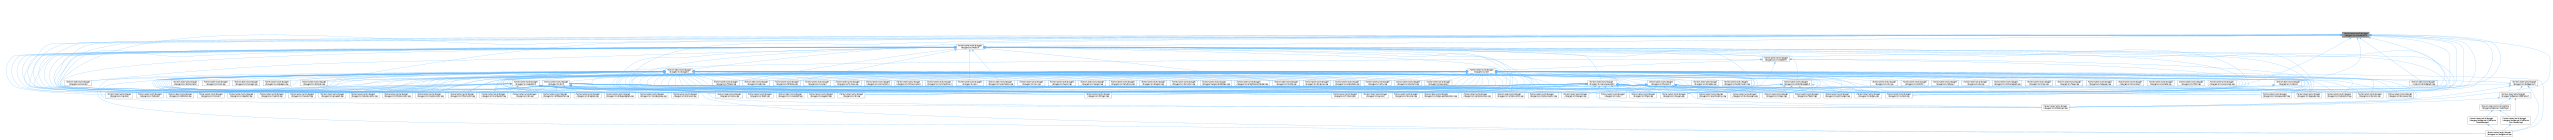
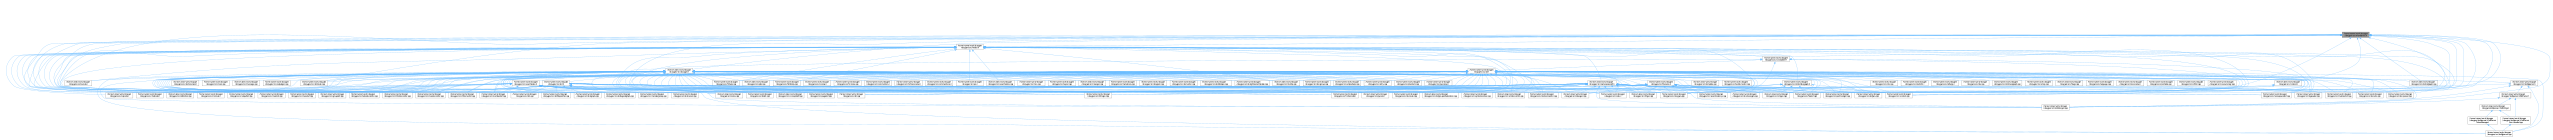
  digraph {
    fontname=Roboto
    node [color=grey40 fillcolor=white fontname=Roboto fontsize=10 shape=box style=filled]
    edge [color=steelblue1 dir=back fontname=Roboto fontsize=10 labelfontname=Helvetica labelfontsize=10 style=solid]
    n1 [color=gray40 fillcolor=grey60 fontcolor=black height=0.2 label="/home/runner/work/doxygen\l/doxygen/src/memberlist.h" width=0.4]
    n2 [height=0.2 label="/home/runner/work/doxygen\l/doxygen/src/classdef.cpp" width=0.4]
    n3 [height=0.2 label="/home/runner/work/doxygen\l/doxygen/src/context.h" width=0.4]
    n4 [height=0.2 label="/home/runner/work/doxygen\l/doxygen/src/doxygen.cpp" width=0.4]
    n5 [height=0.2 label="/home/runner/work/doxygen\l/doxygen/src/defgen.cpp" width=0.4]
    n6 [height=0.2 label="/home/runner/work/doxygen\l/doxygen/src/definition.cpp" width=0.4]
    n7 [height=0.2 label="/home/runner/work/doxygen\l/doxygen/src/docbookgen.cpp" width=0.4]
-   n8 [height=0.2 label="/home/runner/work/doxygen\l/code/src/dotcallgraph.cpp" width=0.4]
+   n8 [height=0.2 label="/home/runner/work/doxygen\l/doxygen/src/dotcallgraph.cpp" width=0.4]
    n9 [height=0.2 label="/home/runner/work/doxygen\l/doxygen/src/dotnode.cpp" width=0.4]
    n10 [height=0.2 label="/home/runner/work/doxygen\l/doxygen/src/doxygen.h" width=0.4]
    n11 [height=0.2 label="/home/runner/work/doxygen\l/doxygen/src/filedef.cpp" width=0.4]
    n12 [height=0.2 label="/home/runner/work/doxygen\l/doxygen/src/groupdef.cpp" width=0.4]
    n13 [height=0.2 label="/home/runner/work/doxygen\l/doxygen/src/index.cpp" width=0.4]
    n14 [height=0.2 label="/home/runner/work/doxygen\l/doxygen/src/memberdef.cpp" width=0.4]
    n15 [height=0.2 label="/home/runner/work/doxygen\l/doxygen/src/xmlgen.cpp" width=0.4]
    n16 [height=0.2 label="/home/runner/work/doxygen\l/doxygen/src/membergroup.cpp" width=0.4]
    n17 [height=0.2 label="/home/runner/work/doxygen\l/doxygen/src/memberlist.cpp" width=0.4]
    n18 [height=0.2 label="/home/runner/work/doxygen\l/doxygen/src/namespacedef.cpp" width=0.4]
    n19 [height=0.2 label="/home/runner/work/doxygen\l/doxygen/src/util.cpp" width=0.4]
    n20 [height=0.2 label="/home/runner/work/doxygen\l/doxygen/src/vhdldocgen.cpp" width=0.4]
    n21 [height=0.2 label="/home/runner/work/doxygen\l/doxygen/src/perlmodgen.cpp" width=0.4]
    n22 [height=0.2 label="/home/runner/work/doxygen\l/doxygen/src/filedef.h" width=0.4]
    n23 [height=0.2 label="/home/runner/work/doxygen\l/doxygen/src/context.cpp" width=0.4]
    n24 [height=0.2 label="/home/runner/work/doxygen\l/doxygen/src/classlist.cpp" width=0.4]
    n25 [height=0.2 label="/home/runner/work/doxygen\l/doxygen/src/code.l" width=0.4]
    n26 [height=0.2 label="/home/runner/work/doxygen\l/doxygen/src/commentcnv.l" width=0.4]
    n27 [height=0.2 label="/home/runner/work/doxygen\l/doxygen/src/commentscan.l" width=0.4]
    n28 [height=0.2 label="/home/runner/work/doxygen\l/doxygen/src/conceptdef.cpp" width=0.4]
    n29 [height=0.2 label="/home/runner/work/doxygen\l/doxygen/src/diagram.cpp" width=0.4]
    n30 [height=0.2 label="/home/runner/work/doxygen\l/doxygen/src/dirdef.cpp" width=0.4]
    n31 [height=0.2 label="/home/runner/work/doxygen\l/doxygen/src/docbookvisitor.cpp" width=0.4]
    n32 [height=0.2 label="/home/runner/work/doxygen\l/doxygen/src/docgroup.cpp" width=0.4]
    n33 [height=0.2 label="/home/runner/work/doxygen\l/doxygen/src/docnode.cpp" width=0.4]
    n34 [height=0.2 label="/home/runner/work/doxygen\l/doxygen/src/docparser.cpp" width=0.4]
    n35 [height=0.2 label="/home/runner/work/doxygen\l/doxygen/src/docsets.cpp" width=0.4]
    n36 [height=0.2 label="/home/runner/work/doxygen\l/doxygen/src/doctokenizer.l" width=0.4]
    n37 [height=0.2 label="/home/runner/work/doxygen\l/doxygen/src/docvisitor.cpp" width=0.4]
    n38 [height=0.2 label="/home/runner/work/doxygen\l/doxygen/src/dot.cpp" width=0.4]
    n39 [height=0.2 label="/home/runner/work/doxygen\l/doxygen/src/dot.h" width=0.4]
    n40 [height=0.2 label="/home/runner/work/doxygen\l/doxygen/src/dotfilepatcher.cpp" width=0.4]
    n41 [height=0.2 label="/home/runner/work/doxygen\l/doxygen/src/dotgraph.cpp" width=0.4]
    n42 [height=0.2 label="/home/runner/work/doxygen\l/doxygen/src/dotlegendgraph.cpp" width=0.4]
    n43 [height=0.2 label="/home/runner/work/doxygen\l/doxygen/src/dotrunner.cpp" width=0.4]
    n44 [height=0.2 label="/home/runner/work/doxygen\l/doxygen/src/htmldocvisitor.cpp" width=0.4]
    n45 [height=0.2 label="/home/runner/work/doxygen\l/doxygen/src/htmlgen.cpp" width=0.4]
    n46 [height=0.2 label="/home/runner/work/doxygen\l/doxygen/src/latexdocvisitor.cpp" width=0.4]
    n47 [height=0.2 label="/home/runner/work/doxygen\l/doxygen/src/latexgen.cpp" width=0.4]
    n48 [height=0.2 label="/home/runner/work/doxygen\l/doxygen/src/mandocvisitor.cpp" width=0.4]
    n49 [height=0.2 label="/home/runner/work/doxygen\l/doxygen/src/rtfdocvisitor.cpp" width=0.4]
    n50 [height=0.2 label="/home/runner/work/doxygen\l/doxygen/src/rtfgen.cpp" width=0.4]
    n51 [height=0.2 label="/home/runner/work/doxygen\l/doxygen/src/xmldocvisitor.cpp" width=0.4]
-   n52 [height=0.2 label="/home/runner/work/doxygen\l/doxygen/mangen/dotdirdeps.cpp" width=0.4]
+   n52 [height=0.2 label="/home/runner/work/doxygen\l/doxygen/src/dotdirdeps.cpp" width=0.4]
    n53 [height=0.2 label="/home/runner/work/doxygen\l/doxygen/src/dotgfxhierarchytable.cpp" width=0.4]
    n54 [height=0.2 label="/home/runner/work/doxygen\l/doxygen/src/dotgroupcollaboration.cpp" width=0.4]
    n55 [height=0.2 label="/home/runner/work/doxygen\l/doxygen/src/eclipsehelp.cpp" width=0.4]
    n56 [height=0.2 label="/home/runner/work/doxygen\l/doxygen/src/entry.cpp" width=0.4]
    n57 [height=0.2 label="/home/runner/work/doxygen\l/doxygen/src/formula.cpp" width=0.4]
    n58 [height=0.2 label="/home/runner/work/doxygen\l/doxygen/src/fortrancode.l" width=0.4]
    n59 [height=0.2 label="/home/runner/work/doxygen\l/doxygen/src/fortranscanner.l" width=0.4]
    n60 [height=0.2 label="/home/runner/work/doxygen\l/doxygen/src/ftvhelp.cpp" width=0.4]
    n61 [height=0.2 label="/home/runner/work/doxygen\l/doxygen/src/htmlhelp.cpp" width=0.4]
    n62 [height=0.2 label="/home/runner/work/doxygen\l/doxygen/src/layout.cpp" width=0.4]
    n63 [height=0.2 label="/home/runner/work/doxygen\l/doxygen/src/lexcode.l" width=0.4]
    n64 [height=0.2 label="/home/runner/work/doxygen\l/doxygen/src/main.cpp" width=0.4]
    n65 [height=0.2 label="/home/runner/work/doxygen\l/doxygen/src/mangen.cpp" width=0.4]
    n66 [height=0.2 label="/home/runner/work/doxygen\l/doxygen/src/markdown.cpp" width=0.4]
    n67 [height=0.2 label="/home/runner/work/doxygen\l/doxygen/src/message.cpp" width=0.4]
    n68 [height=0.2 label="/home/runner/work/doxygen\l/doxygen/src/msc.cpp" width=0.4]
    n69 [height=0.2 label="/home/runner/work/doxygen\l/doxygen/src/outputgen.cpp" width=0.4]
    n70 [height=0.2 label="/home/runner/work/doxygen\l/doxygen/src/outputlist.cpp" width=0.4]
-   n71 [height=0.2 label="/home/runner/work/doxygen\l/doxygen/src/outputlist.h" width=0.4]
+   n71 [height=0.2 label="/home/runner/work/doxygen\l/doxygen/src/searchindex.h" width=0.4]
    n72 [height=0.2 label="/home/runner/work/doxygen\l/doxygen/src/pagedef.cpp" width=0.4]
    n73 [height=0.2 label="/home/runner/work/doxygen\l/doxygen/src/pycode.l" width=0.4]
    n74 [height=0.2 label="/home/runner/work/doxygen\l/doxygen/src/sqlcode.l" width=0.4]
    n75 [height=0.2 label="/home/runner/work/doxygen\l/doxygen/src/vhdlcode.l" width=0.4]
    n76 [height=0.2 label="/home/runner/work/doxygen\l/doxygen/src/vhdljjparser.cpp" width=0.4]
    n77 [height=0.2 label="/home/runner/work/doxygen\l/doxygen/src/xmlcode.l" width=0.4]
    n78 [height=0.2 label="/home/runner/work/doxygen\l/doxygen/src/plantuml.cpp" width=0.4]
    n79 [height=0.2 label="/home/runner/work/doxygen\l/doxygen/src/pre.l" width=0.4]
    n80 [height=0.2 label="/home/runner/work/doxygen\l/doxygen/src/pyscanner.l" width=0.4]
    n81 [height=0.2 label="/home/runner/work/doxygen\l/doxygen/src/qhp.cpp" width=0.4]
    n82 [height=0.2 label="/home/runner/work/doxygen\l/doxygen/src/scanner.l" width=0.4]
    n83 [height=0.2 label="/home/runner/work/doxygen\l/doxygen/src/searchindex.cpp" width=0.4]
    n84 [height=0.2 label="/home/runner/work/doxygen\l/doxygen/src/searchindex_js.cpp" width=0.4]
    n85 [height=0.2 label="/home/runner/work/doxygen\l/doxygen/src/symbolresolver.cpp" width=0.4]
    n86 [height=0.2 label="/home/runner/work/doxygen\l/doxygen/src/tagreader.cpp" width=0.4]
    n87 [height=0.2 label="/home/runner/work/doxygen\l/doxygen/src/tooltip.cpp" width=0.4]
    n88 [height=0.2 label="/home/runner/work/doxygen\l/doxygen/src/conceptdef.h" width=0.4]
    n89 [height=0.2 label="/home/runner/work/doxygen\l/doxygen/src/dotincldepgraph.h" width=0.4]
    n90 [height=0.2 label="/home/runner/work/doxygen\l/doxygen/src/namespacedef.h" width=0.4]
    n91 [height=0.2 label="/home/runner/work/doxygen\l/doxygen/src/util.h" width=0.4]
    n92 [height=0.2 label="/home/runner/work/doxygen\l/doxygen/src/cite.cpp" width=0.4]
    n93 [height=0.2 label="/home/runner/work/doxygen\l/doxygen/src/declinfo.l" width=0.4]
    n94 [height=0.2 label="/home/runner/work/doxygen\l/doxygen/src/defargs.l" width=0.4]
    n95 [height=0.2 label="/home/runner/work/doxygen\l/doxygen/src/dia.cpp" width=0.4]
    n96 [height=0.2 label="/home/runner/work/doxygen\l/doxygen/src/dotclassgraph.cpp" width=0.4]
    n97 [height=0.2 label="/home/runner/work/doxygen\l/doxygen/src/emoji.cpp" width=0.4]
    n98 [height=0.2 label="/home/runner/work/doxygen\l/doxygen/src/filename.h" width=0.4]
    n99 [height=0.2 label="/home/runner/work/doxygen\l/doxygen/src/htags.cpp" width=0.4]
    n100 [height=0.2 label="/home/runner/work/doxygen\l/doxygen/src/language.cpp" width=0.4]
    n101 [height=0.2 label="/home/runner/work/doxygen\l/doxygen/src/lexscanner.l" width=0.4]
    n102 [height=0.2 label="/home/runner/work/doxygen\l/doxygen/src/portable.cpp" width=0.4]
    n103 [height=0.2 label="/home/runner/work/doxygen\l/doxygen/src/reflist.cpp" width=0.4]
    n104 [height=0.2 label="/home/runner/work/doxygen\l/doxygen/src/resourcemgr.cpp" width=0.4]
    n105 [height=0.2 label="/home/runner/work/doxygen\l/doxygen/src/template.cpp" width=0.4]
    n106 [height=0.2 label="/home/runner/work/doxygen\l/doxygen/src/textdocvisitor.cpp" width=0.4]
    n107 [height=0.2 label="/home/runner/work/doxygen\l/doxygen/src/vhdljjparser.h" width=0.4]
    n108 [height=0.2 label="/home/runner/work/doxygen\l/doxygen/vhdlparser/VhdlParser.h" width=0.4]
    n109 [height=0.2 label="/home/runner/work/doxygen\l/doxygen/vhdlparser/VhdlParser\lErrorHandler.hpp" width=0.4]
-   n110 [height=0.2 label="/home/runner/work/commentcnv\l/doxygen/vhdlparser/vhdlstring.h" width=0.4]
+   n110 [height=0.2 label="/home/runner/work/doxygen\l/doxygen/vhdlparser/vhdlstring.h" width=0.4]
    n111 [height=0.2 label="/home/runner/work/doxygen\l/doxygen/vhdlparser/VhdlParser\lTokenManager.h" width=0.4]
    n1 -> n2
    n1 -> n3
    n1 -> n4
    n1 -> n5
    n1 -> n6
    n1 -> n7
    n1 -> n8
    n1 -> n9
    n1 -> n10
    n1 -> n11
    n1 -> n12
    n1 -> n13
    n1 -> n14
    n1 -> n15
    n1 -> n16
    n1 -> n17
    n1 -> n18
    n1 -> n19
    n1 -> n20
    n1 -> n21
    n1 -> n22
    n3 -> n4
    n3 -> n23
    n10 -> n2
    n10 -> n4
    n10 -> n5
    n10 -> n6
    n10 -> n7
    n10 -> n9
    n10 -> n11
    n10 -> n12
    n10 -> n13
    n10 -> n14
    n10 -> n15
    n10 -> n16
    n10 -> n17
    n10 -> n18
    n10 -> n19
    n10 -> n20
    n10 -> n21
    n10 -> n23
    n10 -> n24
    n10 -> n25
    n10 -> n26
    n10 -> n27
    n10 -> n28
    n10 -> n29
    n10 -> n30
    n10 -> n31
    n10 -> n32
    n10 -> n33
    n10 -> n34
    n10 -> n35
    n10 -> n36
    n10 -> n37
    n10 -> n38
    n10 -> n39
    n10 -> n40
    n10 -> n41
    n10 -> n42
    n10 -> n43
    n10 -> n44
    n10 -> n45
    n10 -> n46
    n10 -> n47
    n10 -> n48
    n10 -> n49
    n10 -> n50
    n10 -> n51
    n10 -> n52
    n10 -> n53
    n10 -> n54
    n10 -> n55
    n10 -> n56
    n10 -> n57
    n10 -> n58
    n10 -> n59
    n10 -> n60
    n10 -> n61
    n10 -> n62
    n10 -> n63
    n10 -> n64
    n10 -> n65
    n10 -> n66
    n10 -> n67
    n10 -> n68
    n10 -> n69
    n10 -> n70
    n10 -> n71
    n10 -> n72
    n10 -> n73
    n10 -> n74
    n10 -> n75
    n10 -> n76
    n10 -> n77
    n10 -> n78
    n10 -> n79
    n10 -> n80
    n10 -> n81
    n10 -> n82
    n10 -> n83
    n10 -> n84
    n10 -> n85
    n10 -> n86
    n10 -> n87
    n22 -> n2
    n22 -> n5
    n22 -> n6
    n22 -> n11
    n22 -> n12
    n22 -> n13
    n22 -> n14
    n22 -> n16
    n22 -> n17
    n22 -> n19
    n22 -> n23
    n22 -> n25
    n22 -> n30
    n22 -> n31
    n22 -> n34
    n22 -> n35
    n22 -> n44
    n22 -> n46
    n22 -> n48
    n22 -> n49
    n22 -> n51
    n22 -> n58
    n22 -> n60
    n22 -> n61
    n22 -> n63
    n22 -> n73
    n22 -> n74
    n22 -> n75
    n22 -> n77
    n22 -> n79
    n22 -> n83
    n22 -> n86
    n22 -> n87
    n22 -> n88
    n22 -> n89
    n22 -> n90
    n39 -> n2
    n39 -> n4
    n39 -> n5
    n39 -> n7
    n39 -> n11
    n39 -> n12
    n39 -> n13
    n39 -> n14
    n39 -> n15
    n39 -> n23
    n39 -> n30
    n39 -> n31
    n39 -> n38
    n39 -> n40
    n39 -> n41
    n39 -> n42
    n39 -> n43
    n39 -> n44
    n39 -> n45
    n39 -> n46
    n39 -> n47
    n39 -> n48
    n39 -> n49
    n39 -> n50
    n39 -> n51
    n71 -> n2
    n71 -> n4
    n71 -> n6
    n71 -> n11
    n71 -> n12
    n71 -> n13
    n71 -> n14
    n71 -> n16
    n71 -> n17
    n71 -> n18
    n71 -> n19
    n71 -> n20
    n71 -> n24
    n71 -> n25
    n71 -> n28
    n71 -> n30
    n71 -> n58
    n71 -> n70
    n71 -> n72
    n71 -> n73
    n71 -> n74
    n71 -> n75
    n71 -> n76
    n71 -> n77
    n88 -> n4
    n88 -> n11
    n88 -> n18
    n88 -> n28
    n88 -> n91
    n89 -> n7
    n89 -> n11
    n89 -> n15
    n89 -> n23
    n89 -> n45
    n89 -> n47
    n89 -> n50
    n90 -> n2
    n90 -> n4
    n90 -> n5
    n90 -> n6
    n90 -> n7
    n90 -> n11
    n90 -> n12
    n90 -> n13
    n90 -> n14
    n90 -> n15
    n90 -> n16
    n90 -> n17
    n90 -> n18
    n90 -> n19
    n90 -> n20
    n90 -> n21
    n90 -> n23
    n90 -> n25
    n90 -> n28
    n90 -> n33
    n90 -> n34
    n90 -> n35
    n90 -> n47
    n90 -> n50
    n90 -> n54
    n90 -> n58
    n90 -> n72
    n90 -> n73
    n90 -> n84
    n90 -> n85
    n91 -> n2
    n91 -> n4
    n91 -> n5
    n91 -> n6
    n91 -> n7
    n91 -> n8
    n91 -> n9
    n91 -> n11
    n91 -> n12
    n91 -> n13
    n91 -> n14
    n91 -> n15
    n91 -> n16
    n91 -> n17
    n91 -> n18
    n91 -> n19
    n91 -> n20
    n91 -> n21
    n91 -> n23
    n91 -> n24
    n91 -> n25
    n91 -> n26
    n91 -> n27
    n91 -> n28
    n91 -> n29
    n91 -> n30
    n91 -> n31
    n91 -> n32
    n91 -> n33
    n91 -> n34
    n91 -> n35
    n91 -> n37
    n91 -> n38
    n91 -> n40
    n91 -> n41
    n91 -> n42
    n91 -> n43
    n91 -> n44
    n91 -> n45
    n91 -> n46
    n91 -> n47
    n91 -> n48
    n91 -> n49
    n91 -> n50
    n91 -> n51
    n91 -> n52
    n91 -> n53
    n91 -> n54
    n91 -> n55
    n91 -> n56
    n91 -> n57
    n91 -> n58
    n91 -> n59
    n91 -> n60
    n91 -> n61
    n91 -> n62
    n91 -> n65
    n91 -> n66
    n91 -> n68
    n91 -> n72
    n91 -> n73
    n91 -> n74
    n91 -> n75
    n91 -> n76
    n91 -> n77
    n91 -> n78
    n91 -> n79
    n91 -> n80
    n91 -> n81
    n91 -> n82
    n91 -> n83
    n91 -> n84
    n91 -> n85
    n91 -> n86
    n91 -> n87
    n91 -> n92
    n91 -> n93
    n91 -> n94
    n91 -> n95
    n91 -> n96
    n91 -> n97
    n91 -> n98
    n91 -> n99
    n91 -> n100
    n91 -> n101
    n91 -> n102
    n91 -> n103
    n91 -> n104
    n91 -> n105
    n91 -> n106
    n91 -> n107
    n98 -> n4
    n98 -> n5
    n98 -> n7
    n98 -> n11
    n98 -> n13
    n98 -> n15
    n98 -> n19
    n98 -> n20
    n98 -> n21
    n98 -> n23
    n98 -> n25
    n98 -> n30
    n98 -> n31
    n98 -> n47
    n98 -> n50
    n98 -> n51
    n98 -> n84
    n98 -> n86
    n107 -> n4
    n107 -> n20
    n107 -> n76
    n107 -> n108
    n108 -> n20
    n108 -> n109
    n108 -> n110
    n109 -> n76
    n110 -> n109
    n110 -> n111
    n111 -> n76
  }
